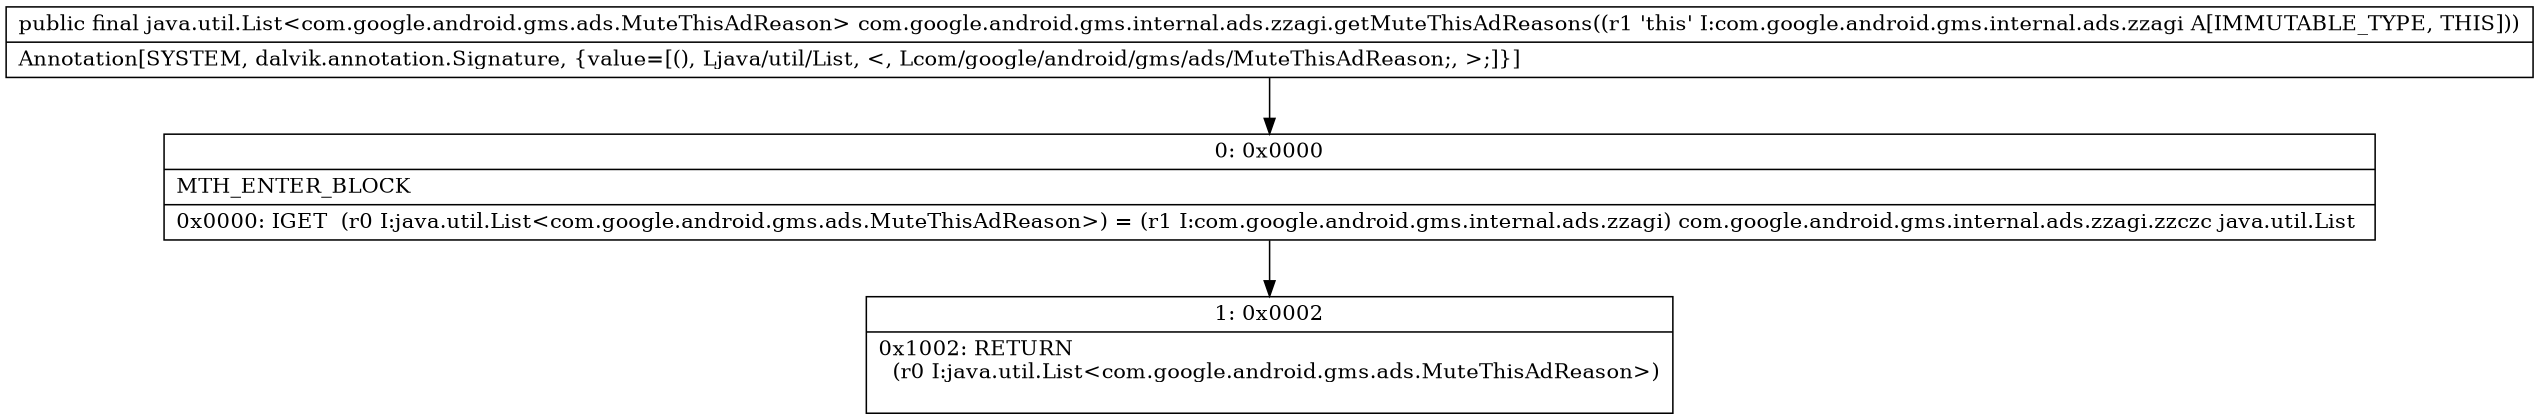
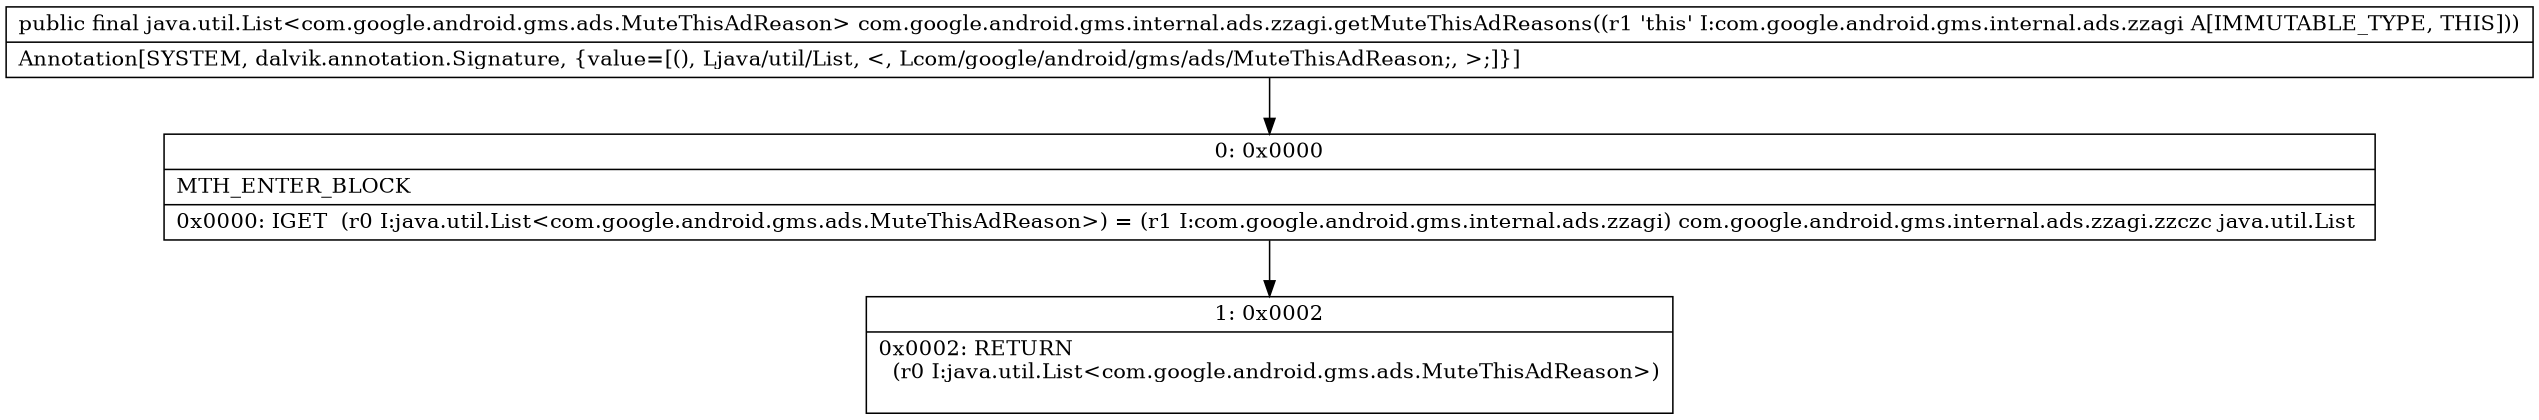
  digraph {
    node [shape=record]
    n1 [label="{0\:\ 0x0000|MTH_ENTER_BLOCK\l|0x0000: IGET  (r0 I:java.util.List\<com.google.android.gms.ads.MuteThisAdReason\>) = (r1 I:com.google.android.gms.internal.ads.zzagi) com.google.android.gms.internal.ads.zzagi.zzczc java.util.List \l}"]
-   n2 [label="{1\:\ 0x0002|0x1002: RETURN  \l  (r0 I:java.util.List\<com.google.android.gms.ads.MuteThisAdReason\>)\l \l}"]
+   n2 [label="{1\:\ 0x0002|0x0002: RETURN  \l  (r0 I:java.util.List\<com.google.android.gms.ads.MuteThisAdReason\>)\l \l}"]
    n3 [label="{public final java.util.List\<com.google.android.gms.ads.MuteThisAdReason\> com.google.android.gms.internal.ads.zzagi.getMuteThisAdReasons((r1 'this' I:com.google.android.gms.internal.ads.zzagi A[IMMUTABLE_TYPE, THIS]))  | Annotation[SYSTEM, dalvik.annotation.Signature, \{value=[(), Ljava\/util\/List, \<, Lcom\/google\/android\/gms\/ads\/MuteThisAdReason;, \>;]\}]\l}"]
    n1 -> n2
    n3 -> n1
  }
